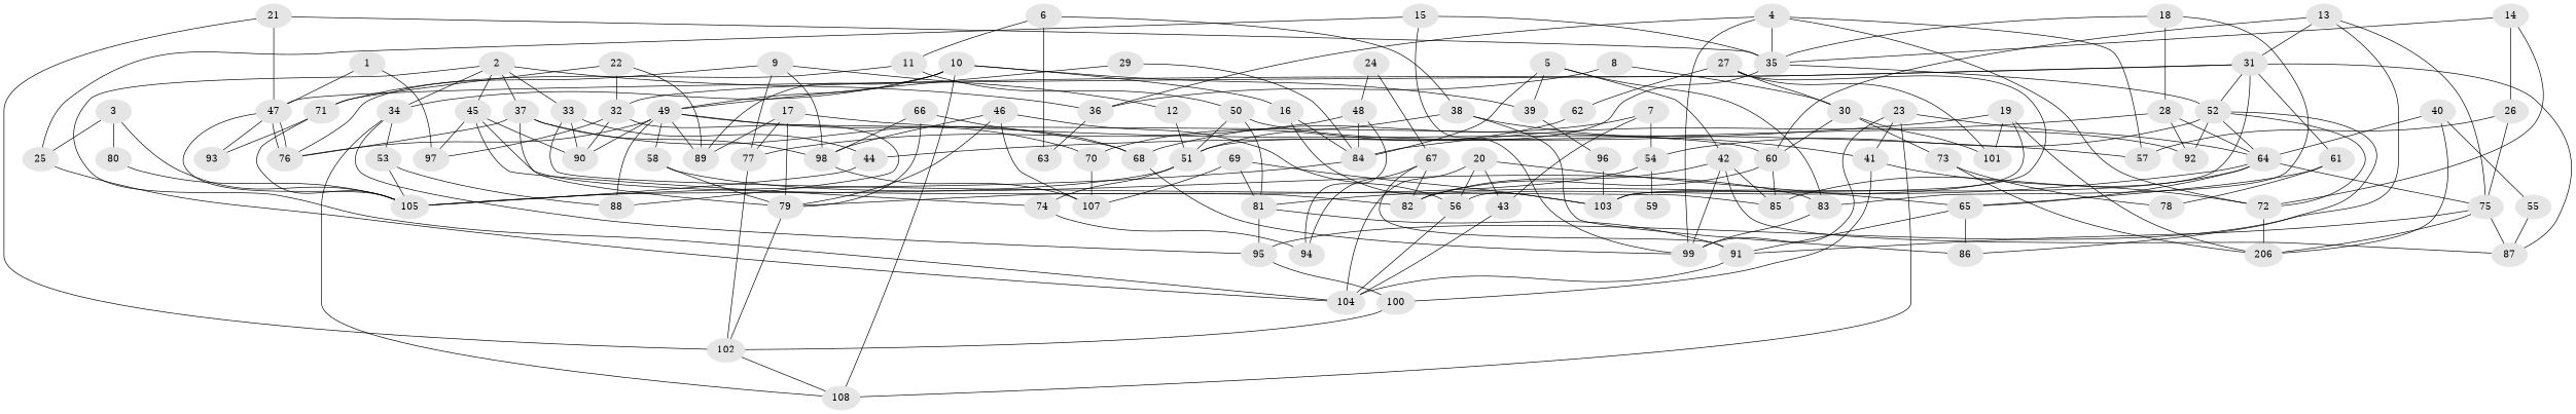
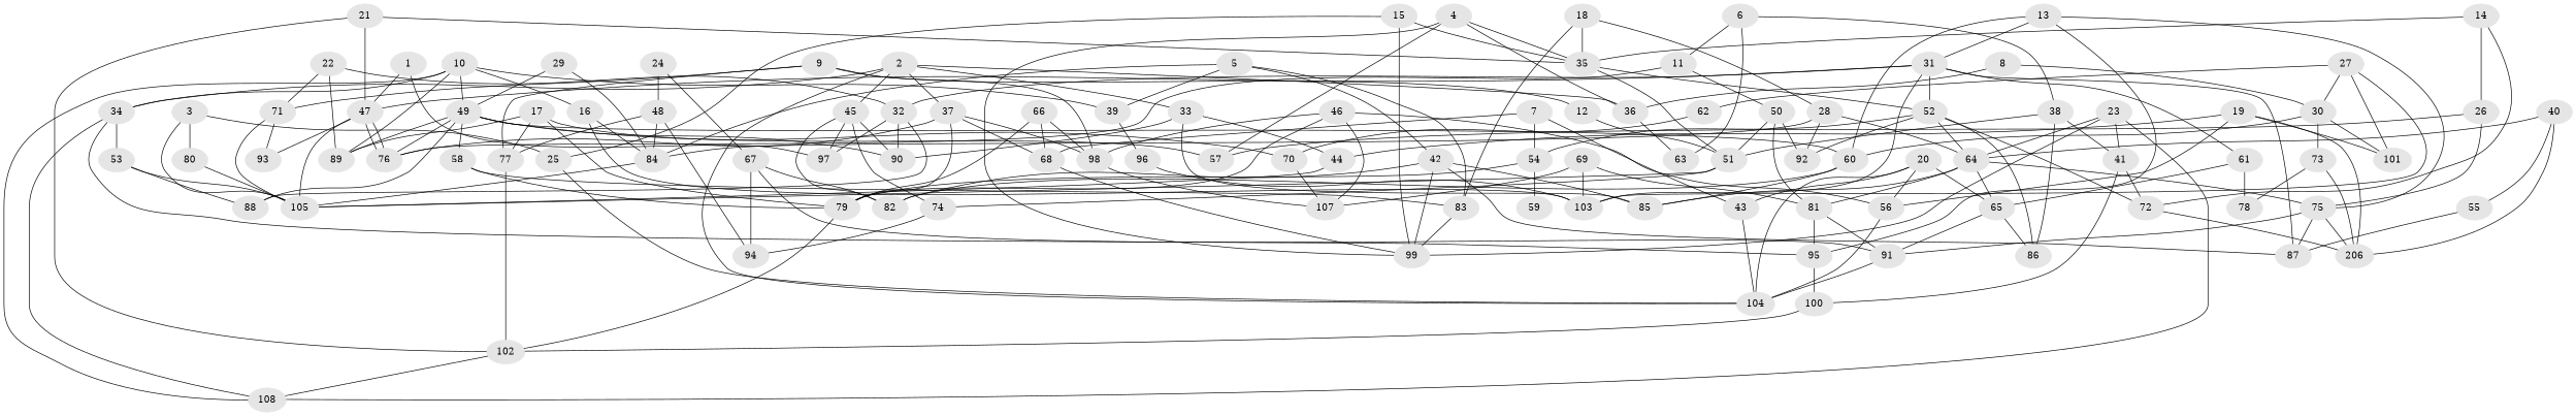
  graph {
    node [color=gray90 style=filled]
    1
    47
    97
    105
    76
    93
    2
    33
    34
    36
    37
    45
    104
    44
    90
    85
    108
    95
    53
    63
    68
    98
    79
    82
    74
    3
    25
    80
    4
    35
    57
    72
    99
    51
    52
    n36 [label=206]
    5
    39
    42
    83
    84
    96
    87
    6
    11
    38
    50
    41
    86
    7
    43
    54
    59
    8
    30
    60
    101
    73
    9
    12
    71
    77
    102
    107
    10
    16
    49
    89
    103
    88
    58
    70
    92
    81
    13
    31
    75
    32
    61
    91
    100
    14
    26
    15
    17
    18
    28
    64
    19
    56
    20
    65
    21
    22
    23
    24
    48
    67
    94
    27
    62
    29
    78
    40
    55
    46
    66
    69
    1 -- 47
    1 -- 97
    47 -- 105
    47 -- 76
    47 -- 76
    47 -- 93
    2 -- 33
    2 -- 34
    2 -- 36
    2 -- 37
    2 -- 45
    2 -- 104
    33 -- 44
    33 -- 90
    33 -- 85
    34 -- 108
    34 -- 95
    34 -- 53
    36 -- 63
    37 -- 76
    37 -- 68
    37 -- 98
    37 -- 79
    45 -- 97
    45 -- 90
    45 -- 82
    45 -- 74
    44 -- 105
    95 -- 100
    53 -- 105
    53 -- 88
    68 -- 99
    98 -- 107
    79 -- 102
    74 -- 94
    3 -- 105
    3 -- 25
    3 -- 80
    25 -- 104
    80 -- 105
    4 -- 36
    4 -- 35
    4 -- 57
-   4 -- 72
    4 -- 99
    35 -- 51
    35 -- 52
    72 -- n36
    51 -- 105
    51 -- 74
    52 -- 72
    52 -- 86
    52 -- 54
    52 -- 92
    52 -- 64
    5 -- 39
    5 -- 42
    5 -- 83
    5 -- 84
    39 -- 96
    42 -- 85
    42 -- 82
    42 -- 99
    42 -- 87
    83 -- 99
    84 -- 105
    96 -- 103
    6 -- 63
    6 -- 11
    6 -- 38
    11 -- 76
    11 -- 50
    38 -- 51
    38 -- 41
    38 -- 86
    50 -- 51
    50 -- 92
    50 -- 81
    41 -- 72
    41 -- 100
    7 -- 68
    7 -- 43
    7 -- 54
    43 -- 104
    54 -- 79
    54 -- 59
    8 -- 36
    8 -- 30
    30 -- 60
    30 -- 101
    30 -- 73
    60 -- 85
    60 -- 82
    73 -- n36
    73 -- 78
    9 -- 98
    9 -- 12
    9 -- 71
    9 -- 77
    12 -- 51
    71 -- 105
    71 -- 93
    77 -- 102
    102 -- 108
    10 -- 34
    10 -- 108
    10 -- 39
    10 -- 16
    10 -- 49
    10 -- 89
    16 -- 84
    16 -- 103
    49 -- 76
    49 -- 90
    49 -- 60
    49 -- 89
    49 -- 88
    49 -- 58
    49 -- 70
    58 -- 79
    58 -- 83
    70 -- 107
    81 -- 95
    81 -- 91
    13 -- 95
    13 -- 60
    13 -- 31
    13 -- 75
    31 -- 47
    31 -- 52
    31 -- 87
    31 -- 103
    31 -- 32
    31 -- 61
    75 -- n36
    75 -- 87
    75 -- 91
    32 -- 97
    32 -- 90
    32 -- 88
    61 -- 65
    61 -- 78
    91 -- 104
    100 -- 102
    14 -- 35
    14 -- 72
    14 -- 26
    26 -- 57
    26 -- 75
    15 -- 25
    15 -- 35
    15 -- 99
    17 -- 79
    17 -- 57
    17 -- 77
    17 -- 89
    18 -- 35
    18 -- 83
    18 -- 28
    28 -- 84
    28 -- 92
    28 -- 64
    64 -- 85
    64 -- 81
    64 -- 75
    64 -- 65
    19 -- 44
    19 -- n36
    19 -- 101
    19 -- 56
    56 -- 104
    20 -- 104
    20 -- 43
    20 -- 56
    20 -- 65
    65 -- 86
    65 -- 91
    21 -- 47
    21 -- 35
    21 -- 102
    22 -- 71
    22 -- 89
    22 -- 32
    23 -- 108
    23 -- 99
    23 -- 41
    23 -- 64
    24 -- 48
    24 -- 67
    48 -- 84
    48 -- 77
    48 -- 94
    67 -- 82
    67 -- 91
    67 -- 94
    27 -- 30
    27 -- 101
    27 -- 103
    27 -- 62
    62 -- 70
    29 -- 84
    29 -- 49
    40 -- n36
    40 -- 64
    40 -- 55
    55 -- 87
    46 -- 98
    46 -- 79
    46 -- 107
    46 -- 56
    66 -- 68
    66 -- 98
    66 -- 79
    69 -- 107
    69 -- 103
    69 -- 81
  }
